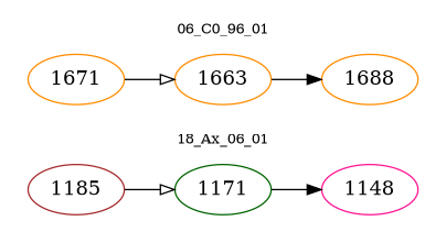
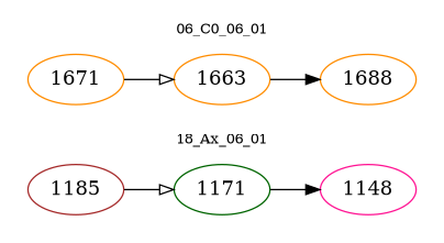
  digraph {
    rankdir=LR
    node [color=darkorange]
    edge [arrowhead=onormal color=black]
    n1 [color=brown label=1185]
    n2 [color=darkgreen label=1171]
    n3 [color=deeppink label=1148]
    n4 [label=1671]
    n5 [label=1663]
    n6 [label=1688]
    subgraph cluster_1 {
      color=white
      fontsize=10
      label="18_Ax_06_01"
      n1
      n2
      n3
    }
    subgraph cluster_2 {
      color=white
      fontsize=10
-     label="06_C0_96_01"
+     label="06_C0_06_01"
      n4
      n5
      n6
    }
    n1 -> n2
    n2 -> n3 [arrowhead=normal]
    n4 -> n5
    n5 -> n6 [arrowhead=normal]
  }
